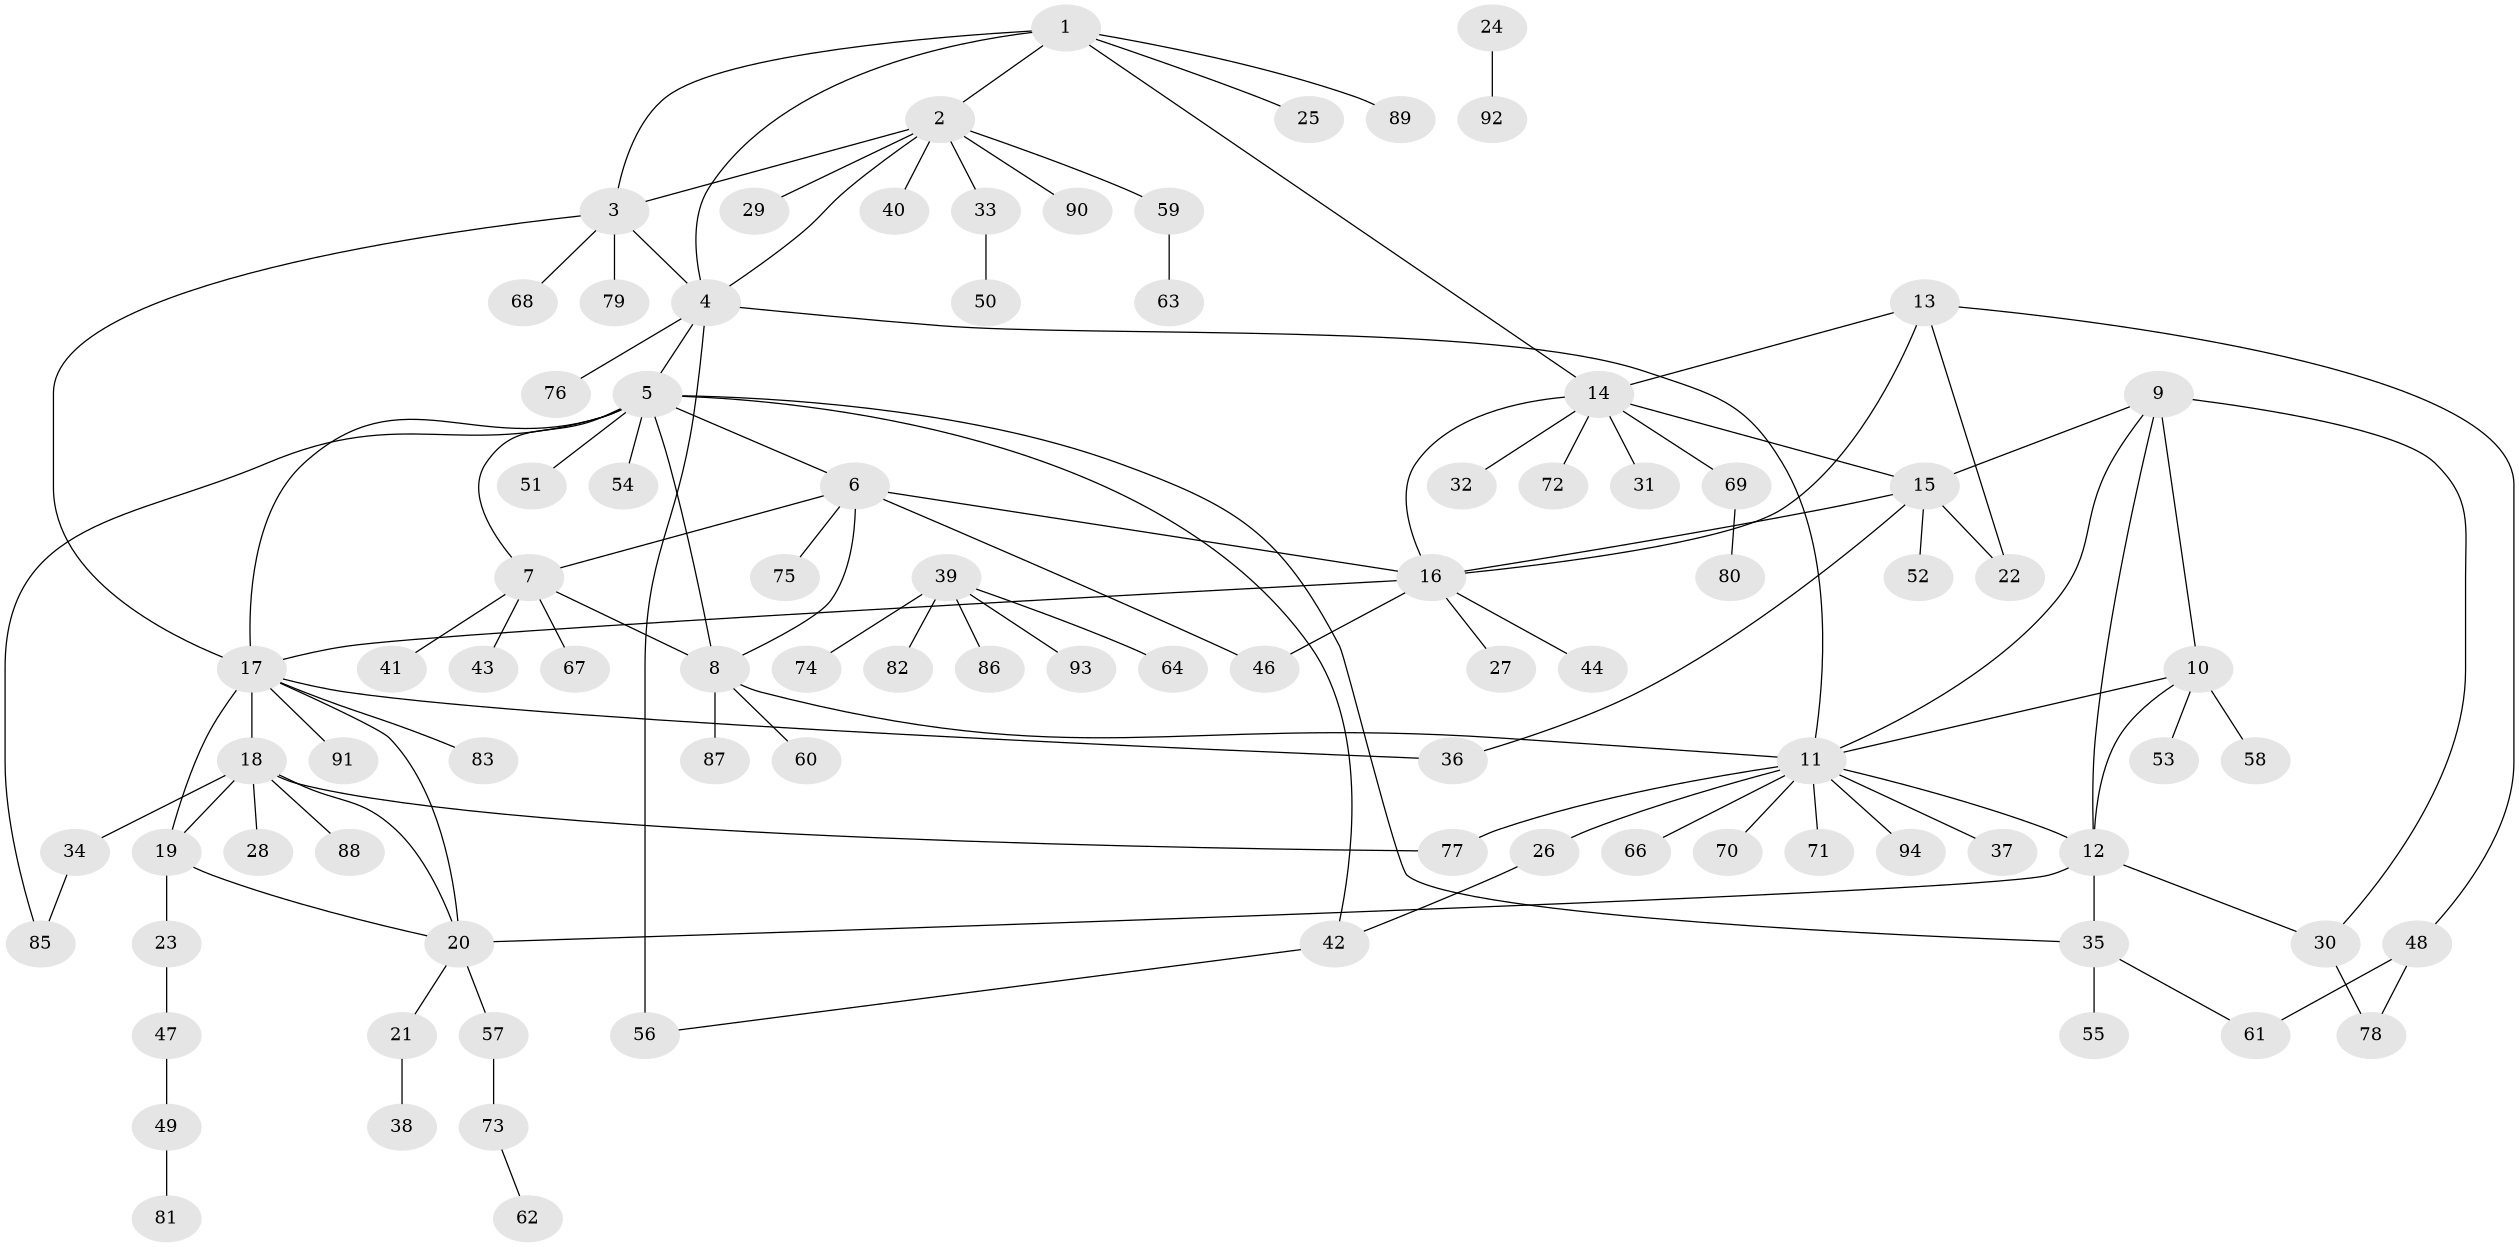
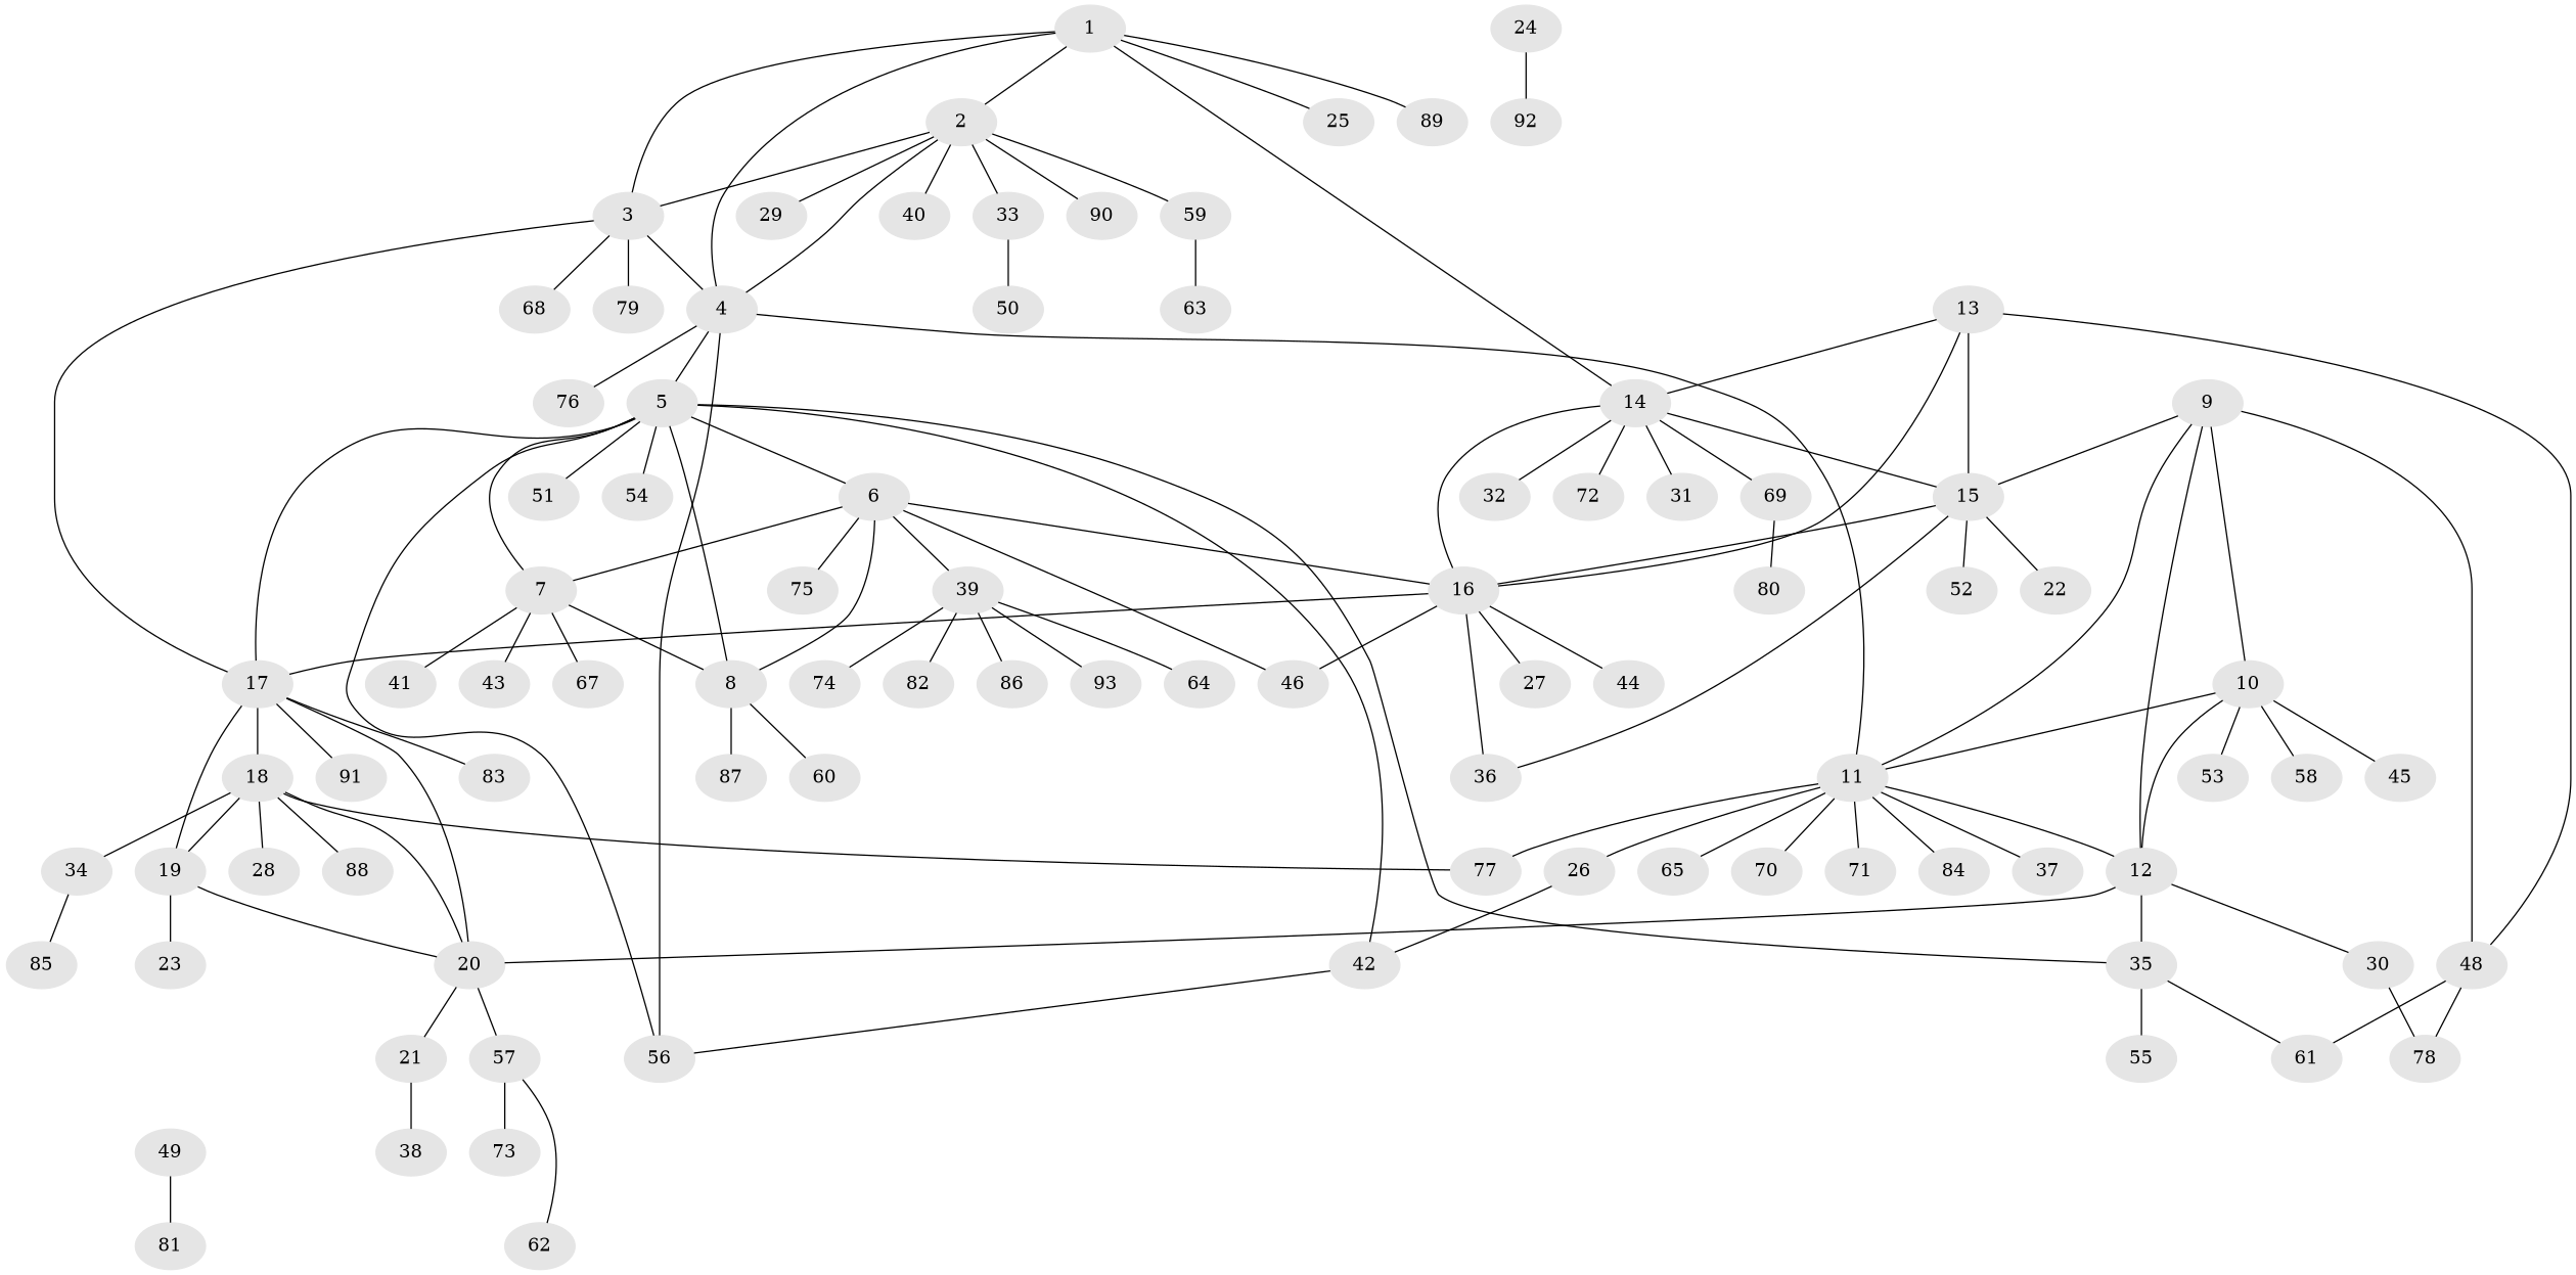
  graph {
    node [color=gray90 style=filled]
    1
    2
    3
    4
    14
    25
    89
    29
    33
    40
    59
    90
    17
    68
    79
    5
    11
    56
    76
    16
    15
    31
    32
    69
    72
    50
    63
    20
    36
    18
    19
    83
    91
    6
    7
    8
    35
    42
    51
    54
    85
    12
    26
    37
-   65 [label=66]
+   65
    70
    71
    77
-   84 [label=94]
+   84
    39
    46
    75
    41
    43
    67
    60
    87
    55
    61
    27
    44
    64
    74
    82
    86
    93
    9
    10
    48
+   45
    53
    58
    30
    22
    52
    78
    21
    57
    13
    80
    24
    92
    28
    34
    88
    23
-   47
    38
    62
    73
    49
    81
    1 -- 2
    1 -- 3
    1 -- 4
    1 -- 14
    1 -- 25
    1 -- 89
    2 -- 3
    2 -- 4
    2 -- 29
    2 -- 33
    2 -- 40
    2 -- 59
    2 -- 90
    3 -- 4
    3 -- 17
    3 -- 68
    3 -- 79
    4 -- 5
    4 -- 11
    4 -- 56
    4 -- 76
    14 -- 16
    14 -- 15
    14 -- 31
    14 -- 32
    14 -- 69
    14 -- 72
    33 -- 50
    59 -- 63
    17 -- 20
-   17 -- 36
+   16 -- 36
    17 -- 18
    17 -- 19
    17 -- 83
    17 -- 91
    5 -- 17
    5 -- 6
    5 -- 7
    5 -- 8
    5 -- 35
    5 -- 42
    5 -- 51
    5 -- 54
-   5 -- 85
+   5 -- 56
    11 -- 12
    11 -- 26
    11 -- 37
    11 -- 65
    11 -- 70
    11 -- 71
    11 -- 77
    11 -- 84
    16 -- 17
    16 -- 46
    16 -- 27
    16 -- 44
    15 -- 16
    15 -- 36
    15 -- 22
    15 -- 52
    69 -- 80
    20 -- 21
    20 -- 57
    18 -- 20
    18 -- 19
    18 -- 77
    18 -- 28
    18 -- 34
    18 -- 88
    19 -- 20
    19 -- 23
    6 -- 16
    6 -- 7
    6 -- 8
+   6 -- 39
    6 -- 46
    6 -- 75
    7 -- 8
    7 -- 41
    7 -- 43
    7 -- 67
-   8 -- 11
    8 -- 60
    8 -- 87
    35 -- 55
    35 -- 61
    42 -- 56
    12 -- 20
    12 -- 35
    12 -- 30
    26 -- 42
    39 -- 64
    39 -- 74
    39 -- 82
    39 -- 86
    39 -- 93
    9 -- 11
    9 -- 15
    9 -- 12
    9 -- 10
-   9 -- 30
+   9 -- 48
    10 -- 11
    10 -- 12
+   10 -- 45
    10 -- 53
    10 -- 58
    48 -- 61
    48 -- 78
    30 -- 78
    21 -- 38
-   73 -- 62
+   57 -- 62
    57 -- 73
    13 -- 14
    13 -- 16
-   13 -- 22
+   13 -- 15
    13 -- 48
    24 -- 92
    34 -- 85
-   23 -- 47
-   47 -- 49
    49 -- 81
  }
